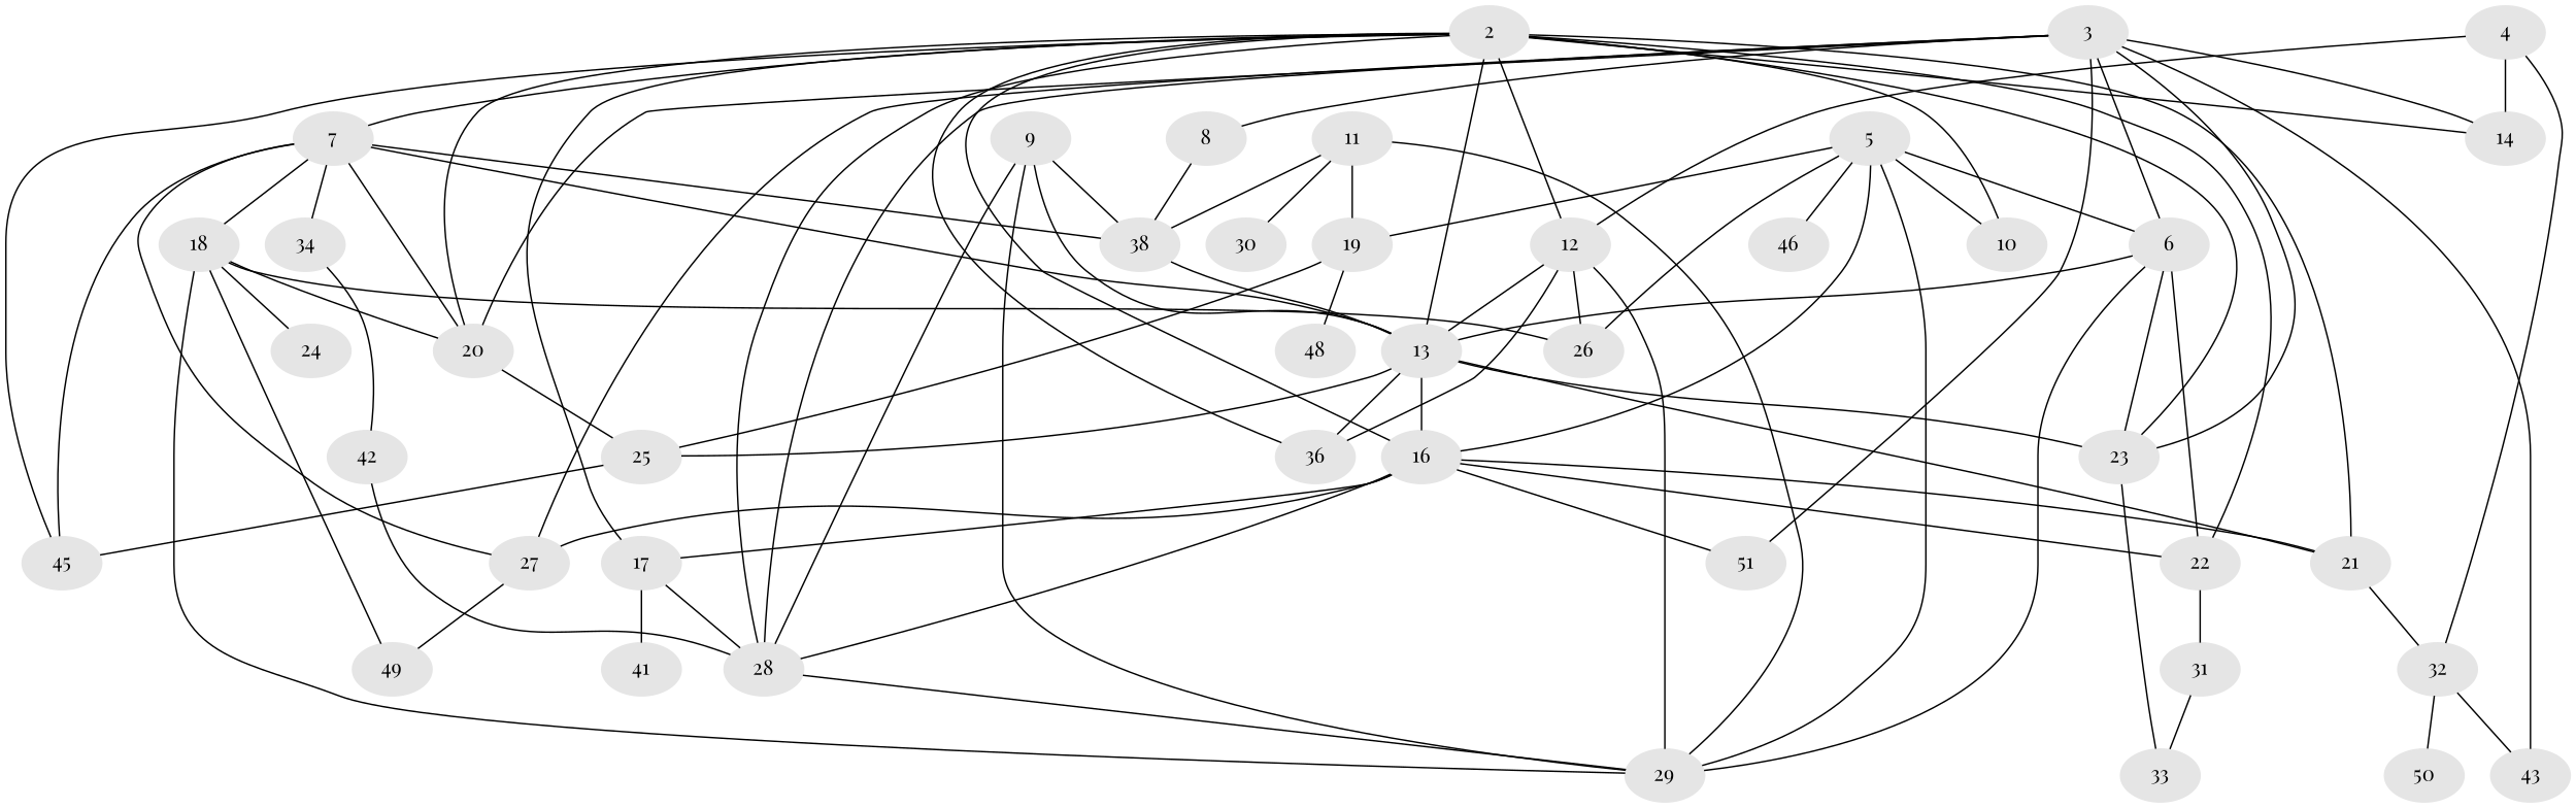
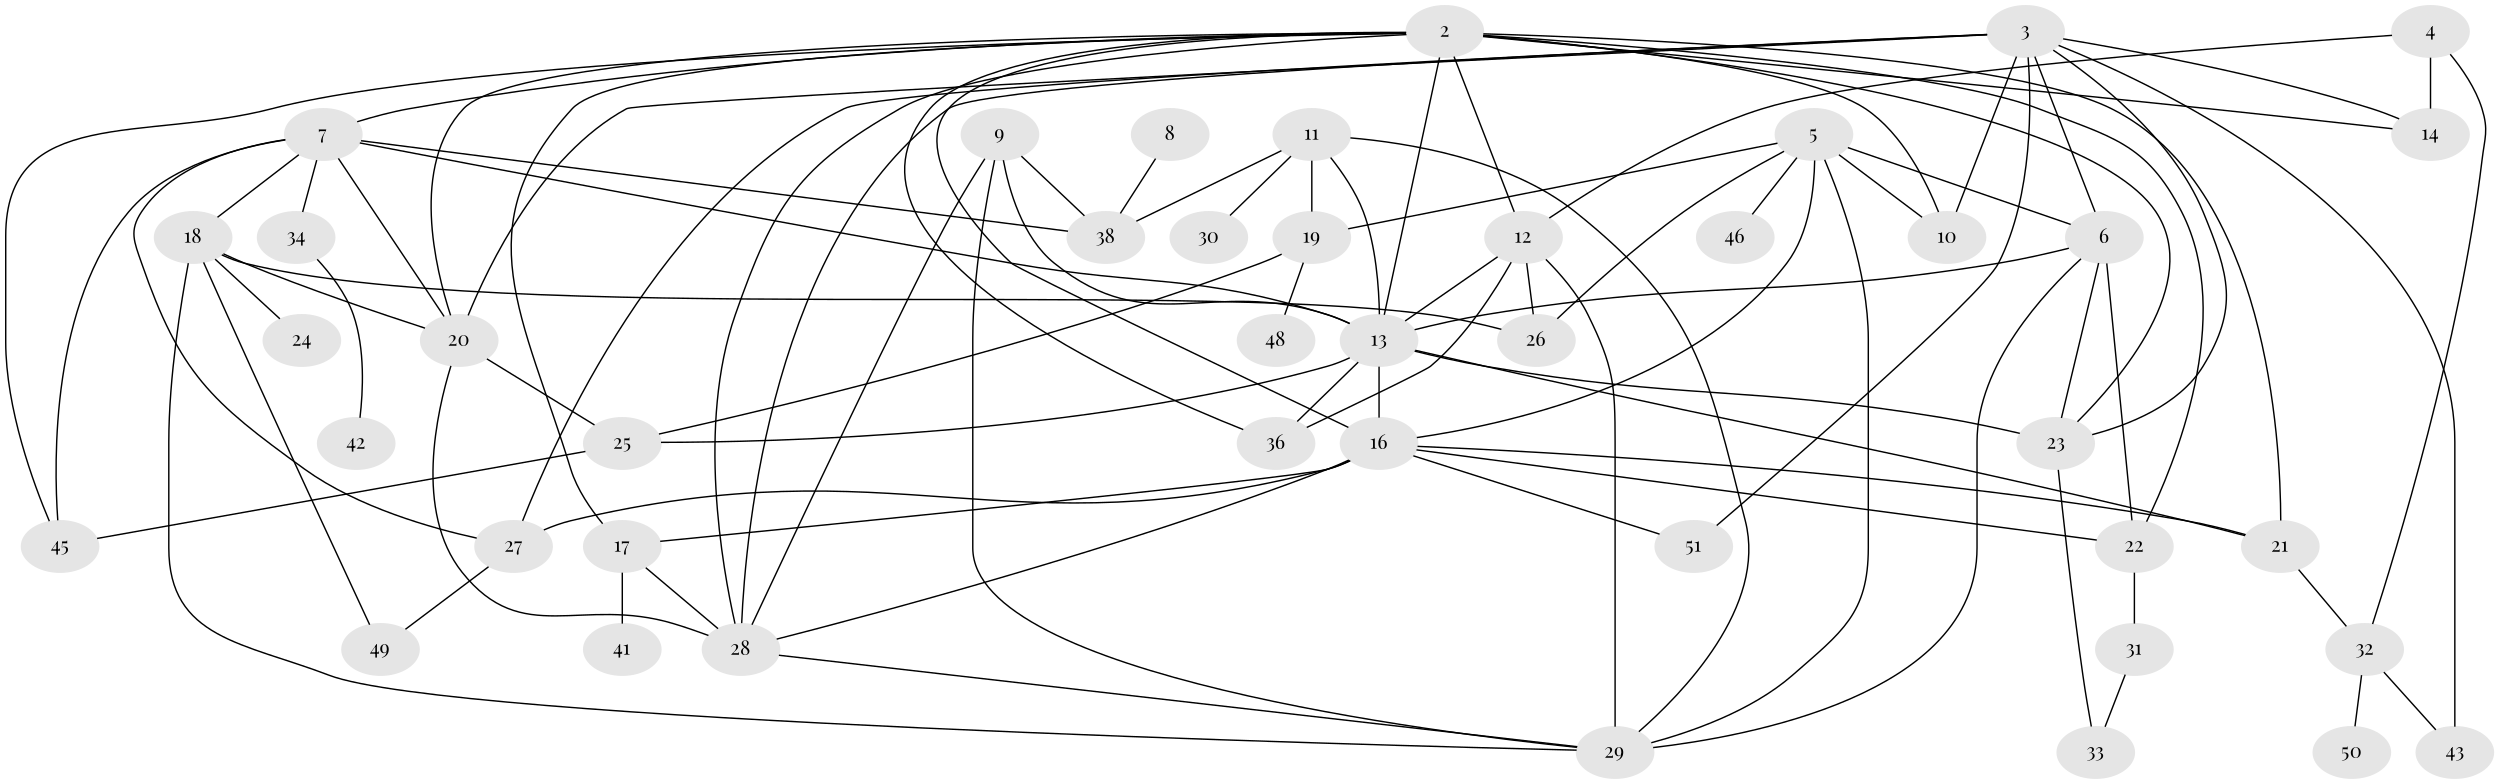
  graph {
    fontname="Playfair Display"
    node [color=gray90 fontname="Playfair Display" style=filled]
    edge [fontname="Playfair Display" weight=1.0]
    2
    7
    10
    12
    13
    14
    16
    17
    20
    21
    22
    23
    28
    36
    45
    27
    18
    n18 [label=34]
    38
    26
    29
    25
    51
    41
    32
    31
    33
    3
    6
    43
    49
    4
    50
    5
    19
    n36 [label=46]
    48
    24
    42
    8
    9
    11
    30
    2 -- 7
    2 -- 10
    2 -- 12
    2 -- 13 [weight=3.0]
    2 -- 14
    2 -- 16 [weight=2.0]
    2 -- 17
    2 -- 20
    2 -- 21
    2 -- 22
    2 -- 23
    2 -- 28
    2 -- 36
    2 -- 45
    7 -- 13
    7 -- 20
    7 -- 45
    7 -- 27
    7 -- 18
    7 -- n18
    7 -- 38
    12 -- 13
    12 -- 36
    12 -- 26
    12 -- 29
    13 -- 16 [weight=2.0]
    13 -- 21
    13 -- 23
    13 -- 36
    13 -- 25
    16 -- 17
    16 -- 21
    16 -- 22
    16 -- 28
    16 -- 27
    16 -- 51
    17 -- 28
    17 -- 41
-   42 -- 28
+   20 -- 28
    20 -- 25
    21 -- 32
    22 -- 31
    23 -- 33
    28 -- 29
    27 -- 49
    18 -- 20
    18 -- 26
    18 -- 29
    18 -- 49
    18 -- 24
    n18 -- 42
    25 -- 45
    32 -- 43
    32 -- 50
    31 -- 33
-   3 -- 8
+   3 -- 10
    3 -- 14 [weight=2.0]
    3 -- 20
    3 -- 23
    3 -- 28
    3 -- 27
    3 -- 51
    3 -- 6
    3 -- 43
    6 -- 13
    6 -- 22
    6 -- 23
    6 -- 29
    4 -- 12
    4 -- 14
    4 -- 32
    5 -- 10
    5 -- 16
    5 -- 26
    5 -- 29
    5 -- 6
    5 -- 19
    5 -- n36
    19 -- 25
    19 -- 48
    8 -- 38
    9 -- 13
    9 -- 28
    9 -- 38
    9 -- 29
-   38 -- 13
+   11 -- 13
    11 -- 38
    11 -- 29
    11 -- 19
    11 -- 30
  }
